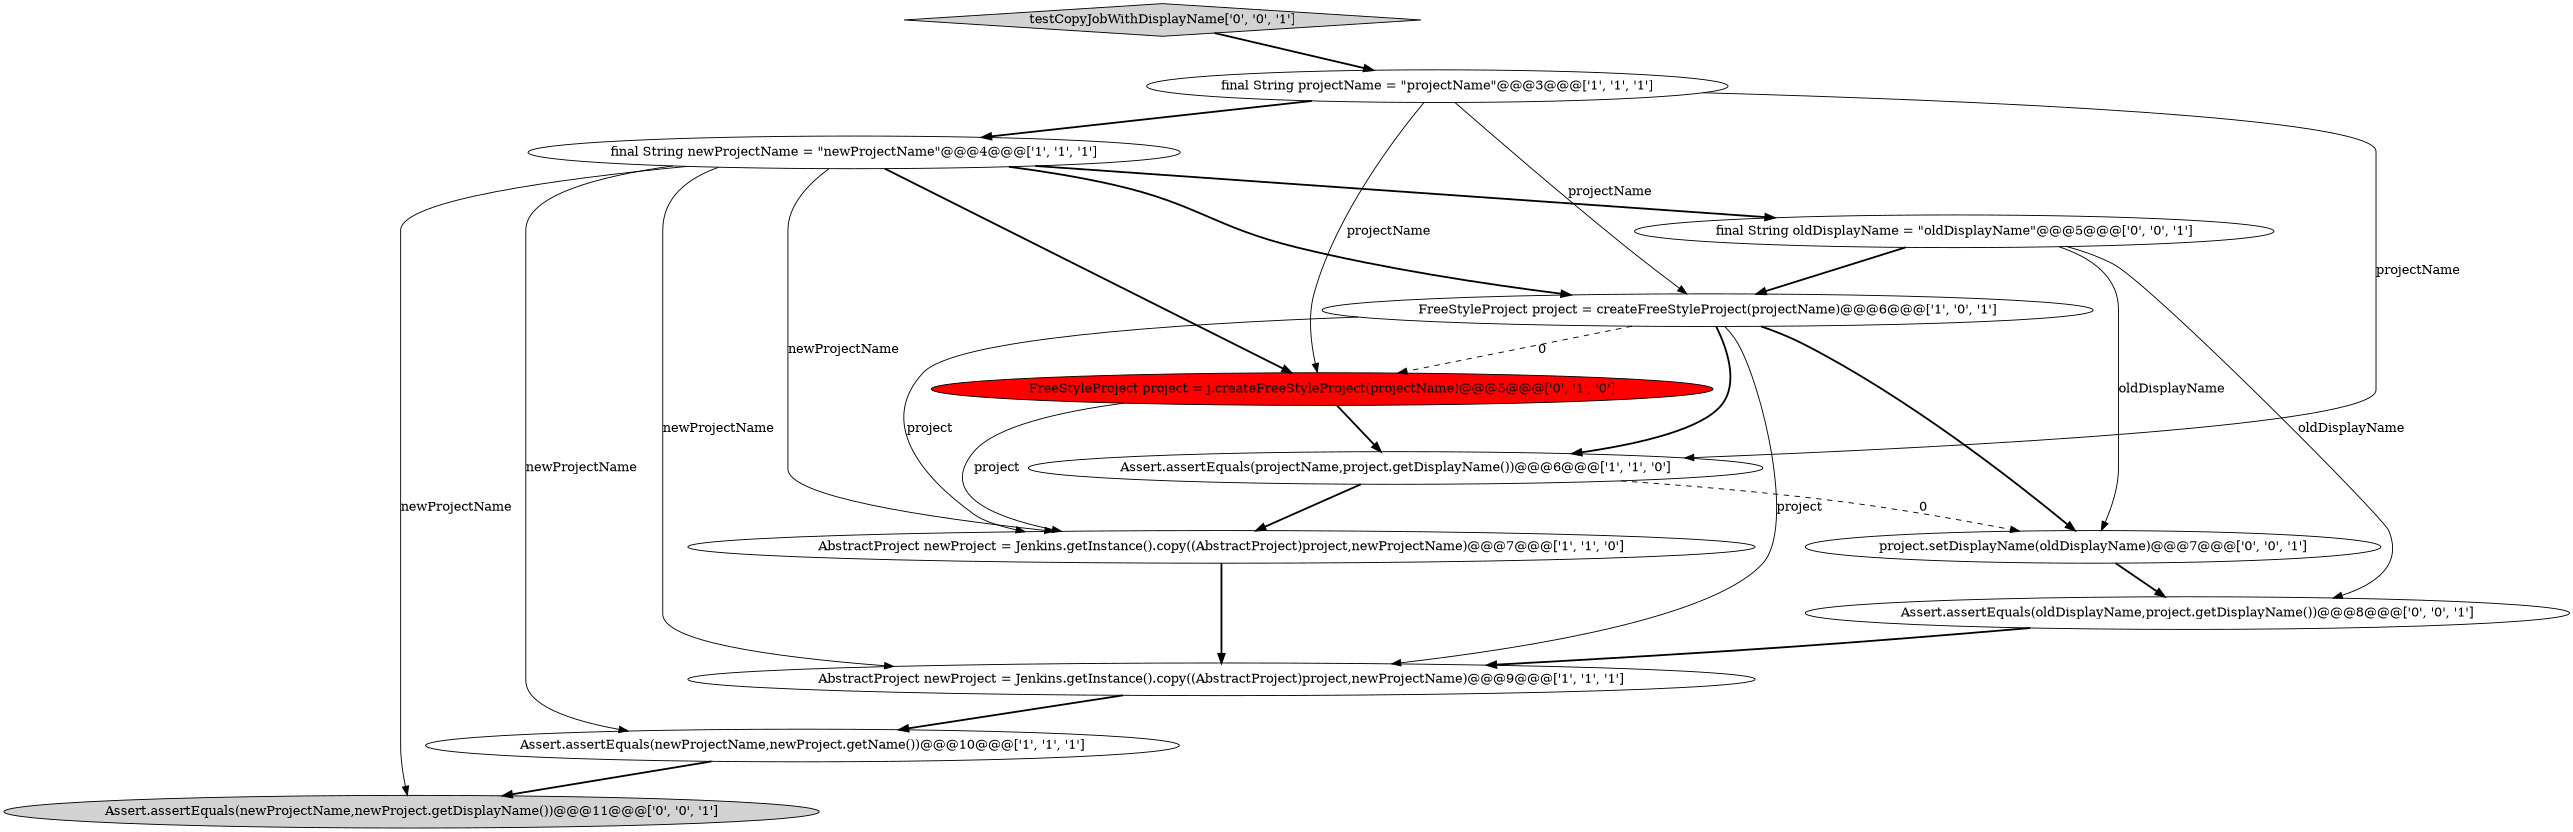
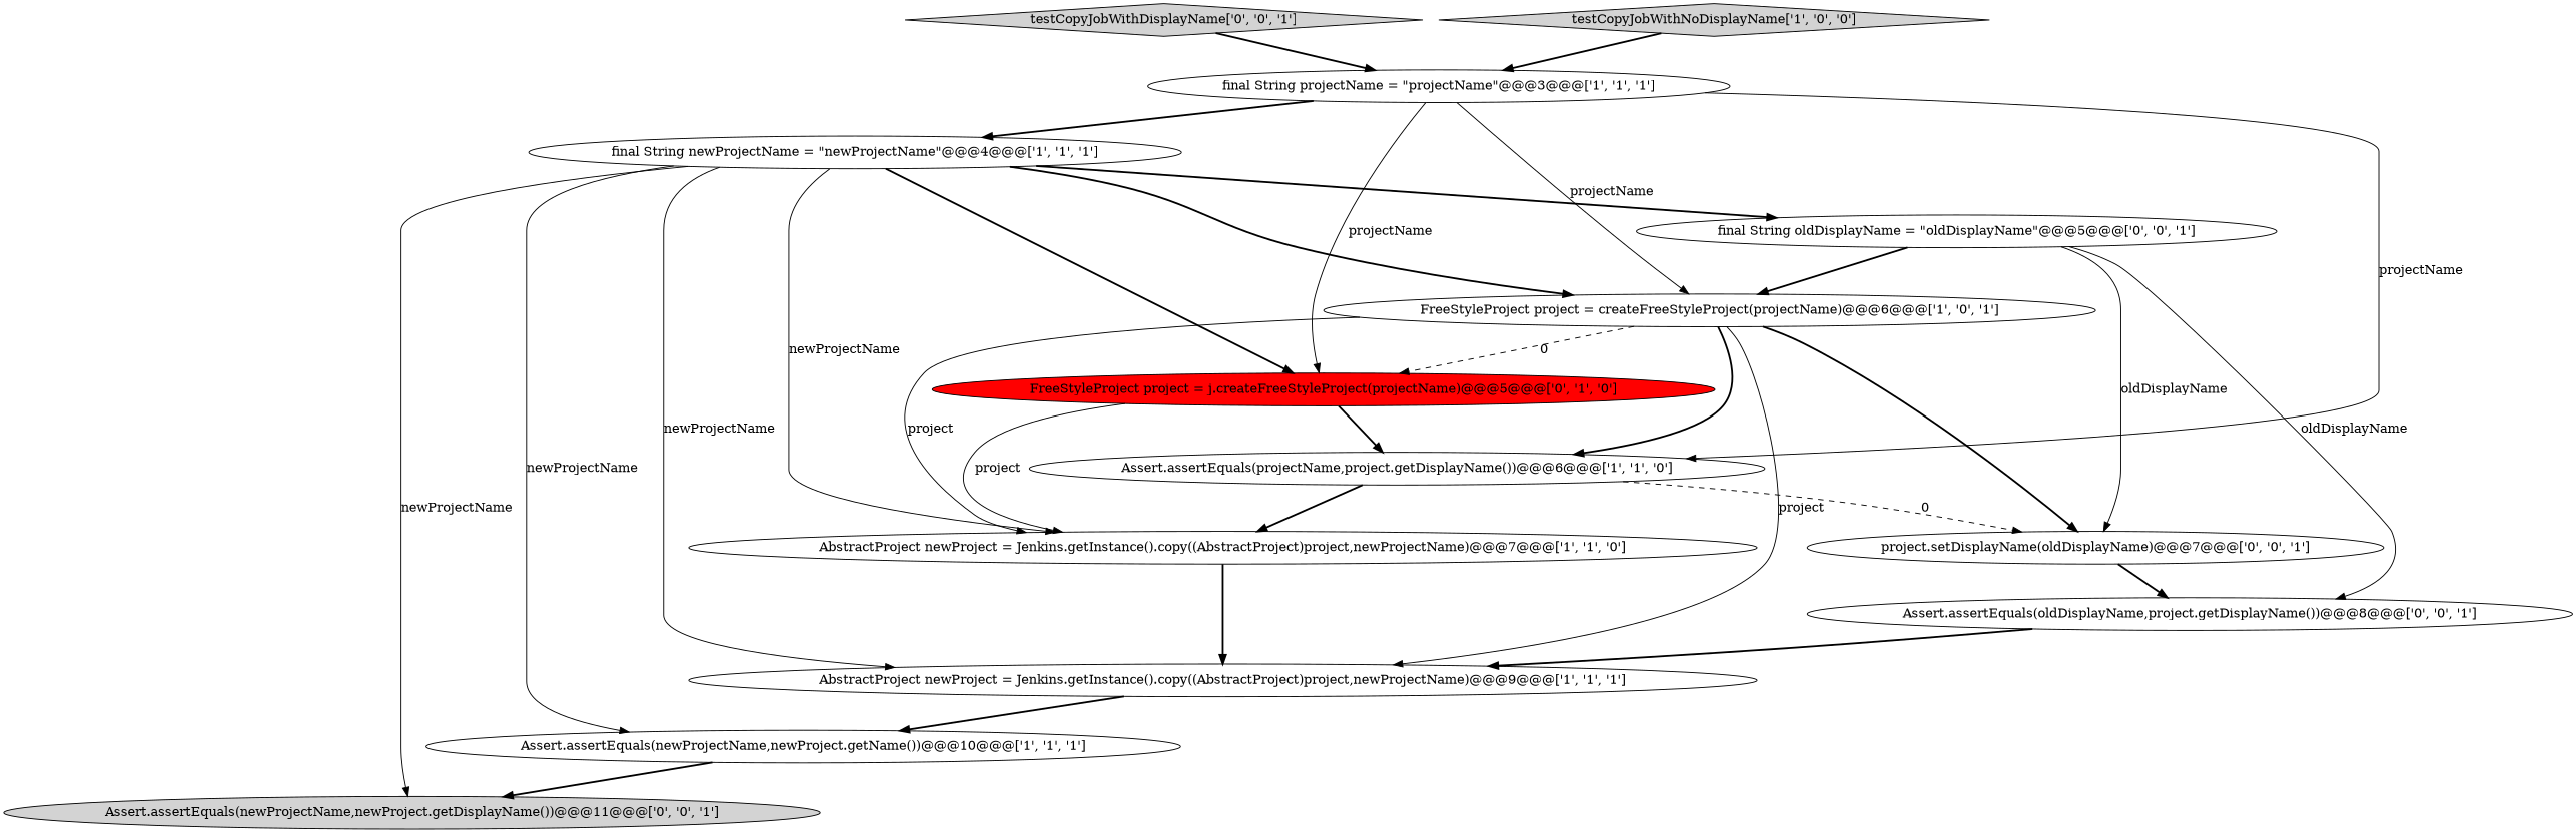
  digraph {
    node [fillcolor=white shape=ellipse style=filled]
    edge [style=bold]
    n1 [fillcolor=lightgray label="testCopyJobWithDisplayName['0', '0', '1']" shape=diamond]
    n2 [label="final String projectName = \"projectName\"@@@3@@@['1', '1', '1']"]
    n3 [label="final String newProjectName = \"newProjectName\"@@@4@@@['1', '1', '1']"]
    n4 [label="FreeStyleProject project = createFreeStyleProject(projectName)@@@6@@@['1', '0', '1']"]
    n5 [fillcolor=red label="FreeStyleProject project = j.createFreeStyleProject(projectName)@@@5@@@['0', '1', '0']"]
    n6 [label="Assert.assertEquals(projectName,project.getDisplayName())@@@6@@@['1', '1', '0']"]
    n7 [label="AbstractProject newProject = Jenkins.getInstance().copy((AbstractProject)project,newProjectName)@@@7@@@['1', '1', '0']"]
    n8 [fillcolor=lightgray label="Assert.assertEquals(newProjectName,newProject.getDisplayName())@@@11@@@['0', '0', '1']"]
    n9 [label="Assert.assertEquals(newProjectName,newProject.getName())@@@10@@@['1', '1', '1']"]
    n10 [label="AbstractProject newProject = Jenkins.getInstance().copy((AbstractProject)project,newProjectName)@@@9@@@['1', '1', '1']"]
    n11 [label="final String oldDisplayName = \"oldDisplayName\"@@@5@@@['0', '0', '1']"]
    n12 [label="project.setDisplayName(oldDisplayName)@@@7@@@['0', '0', '1']"]
    n13 [label="Assert.assertEquals(oldDisplayName,project.getDisplayName())@@@8@@@['0', '0', '1']"]
+   n14 [fillcolor=lightgray label="testCopyJobWithNoDisplayName['1', '0', '0']" shape=diamond]
    n1 -> n2
    n2 -> n3
    n2 -> n4 [label=projectName style=solid]
    n2 -> n5 [label=projectName style=solid]
    n2 -> n6 [label=projectName style=solid]
    n3 -> n4
    n3 -> n5
    n3 -> n7 [label=newProjectName style=solid]
    n3 -> n8 [label=newProjectName style=solid]
    n3 -> n9 [label=newProjectName style=solid]
    n3 -> n10 [label=newProjectName style=solid]
    n3 -> n11
    n4 -> n5 [label=0 style=dashed]
    n4 -> n6
    n4 -> n7 [label=project style=solid]
    n4 -> n10 [label=project style=solid]
    n4 -> n12
    n5 -> n6
    n5 -> n7 [label=project style=solid]
    n6 -> n7
    n6 -> n12 [label=0 style=dashed]
    n7 -> n10
    n9 -> n8
    n10 -> n9
    n11 -> n4
    n11 -> n12 [label=oldDisplayName style=solid]
    n11 -> n13 [label=oldDisplayName style=solid]
    n12 -> n13
    n13 -> n10
+   n14 -> n2
  }
